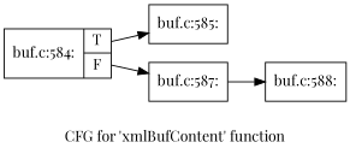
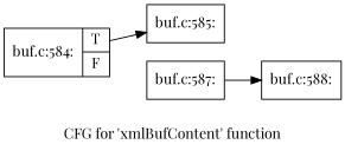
  digraph {
    fontname="Playfair Display"
    label="CFG for 'xmlBufContent' function"
    rankdir=LR
    node [fontname="Playfair Display" shape=record]
    edge [fontname="Playfair Display"]
    n1 [label="{buf.c:584:|{<s0>T|<s1>F}}"]
    n2 [label="{buf.c:585:}"]
    n3 [label="{buf.c:587:}"]
    n4 [label="{buf.c:588:}"]
    n1 -> n2
-   n1 -> n3
    n3 -> n4
  }
